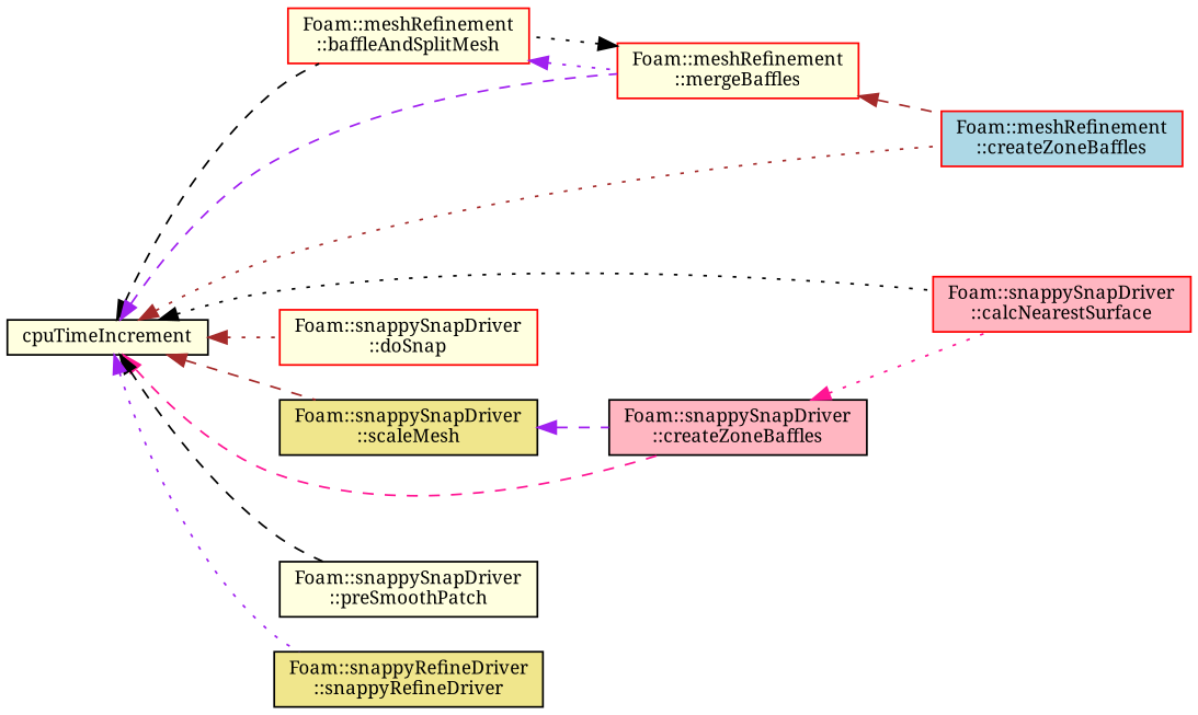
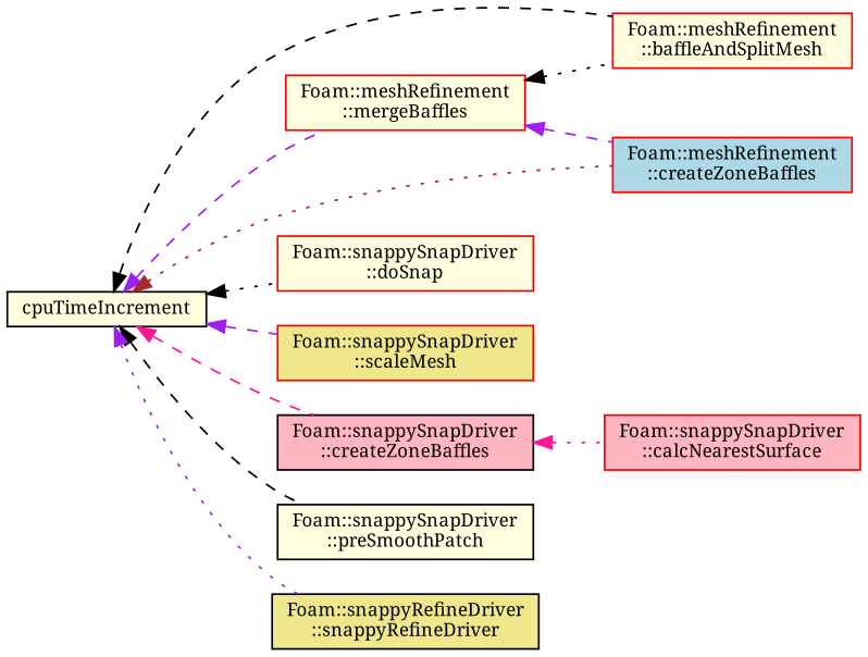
  digraph {
    fontname="Noto Serif"
    rankdir=LR
    node [color=black fillcolor=lightyellow fontname="Noto Serif" fontsize=10 shape=record style=filled]
    edge [color=black dir=back fontname="Noto Serif" fontsize=10 labelfontname=Helvetica labelfontsize=10 style=dashed]
    n1 [fontcolor=black height=0.2 label=cpuTimeIncrement width=0.4]
    n2 [color=red height=0.2 label="Foam::meshRefinement\l::baffleAndSplitMesh" width=0.4]
    n3 [color=red height=0.2 label="Foam::meshRefinement\l::mergeBaffles" width=0.4]
    n4 [color=red fillcolor=lightblue height=0.2 label="Foam::meshRefinement\l::createZoneBaffles" width=0.4]
    n5 [color=red fillcolor=lightpink height=0.2 label="Foam::snappySnapDriver\l::calcNearestSurface" width=0.4]
    n6 [color=red height=0.2 label="Foam::snappySnapDriver\l::doSnap" width=0.4]
-   n7 [fillcolor=khaki height=0.2 label="Foam::snappySnapDriver\l::scaleMesh" width=0.4]
+   n7 [color=red fillcolor=khaki height=0.2 label="Foam::snappySnapDriver\l::scaleMesh" width=0.4]
    n8 [fillcolor=lightpink height=0.2 label="Foam::snappySnapDriver\l::createZoneBaffles" width=0.4]
    n9 [height=0.2 label="Foam::snappySnapDriver\l::preSmoothPatch" width=0.4]
    n10 [fillcolor=khaki height=0.2 label="Foam::snappyRefineDriver\l::snappyRefineDriver" width=0.4]
    n1 -> n2
    n1 -> n3 [color=purple]
    n1 -> n4 [color=brown style=dotted]
-   n1 -> n5 [style=dotted]
-   n1 -> n6 [color=brown style=dotted]
-   n1 -> n7 [color=brown]
+   n1 -> n6 [style=dotted]
+   n1 -> n7 [color=purple]
    n1 -> n8 [color=deeppink]
    n1 -> n9
    n1 -> n10 [color=purple style=dotted]
-   n2 -> n3 [color=purple style=dotted]
    n3 -> n2 [style=dotted]
-   n3 -> n4 [color=brown]
-   n7 -> n8 [color=purple]
+   n3 -> n4 [color=purple]
    n8 -> n5 [color=deeppink style=dotted]
  }
